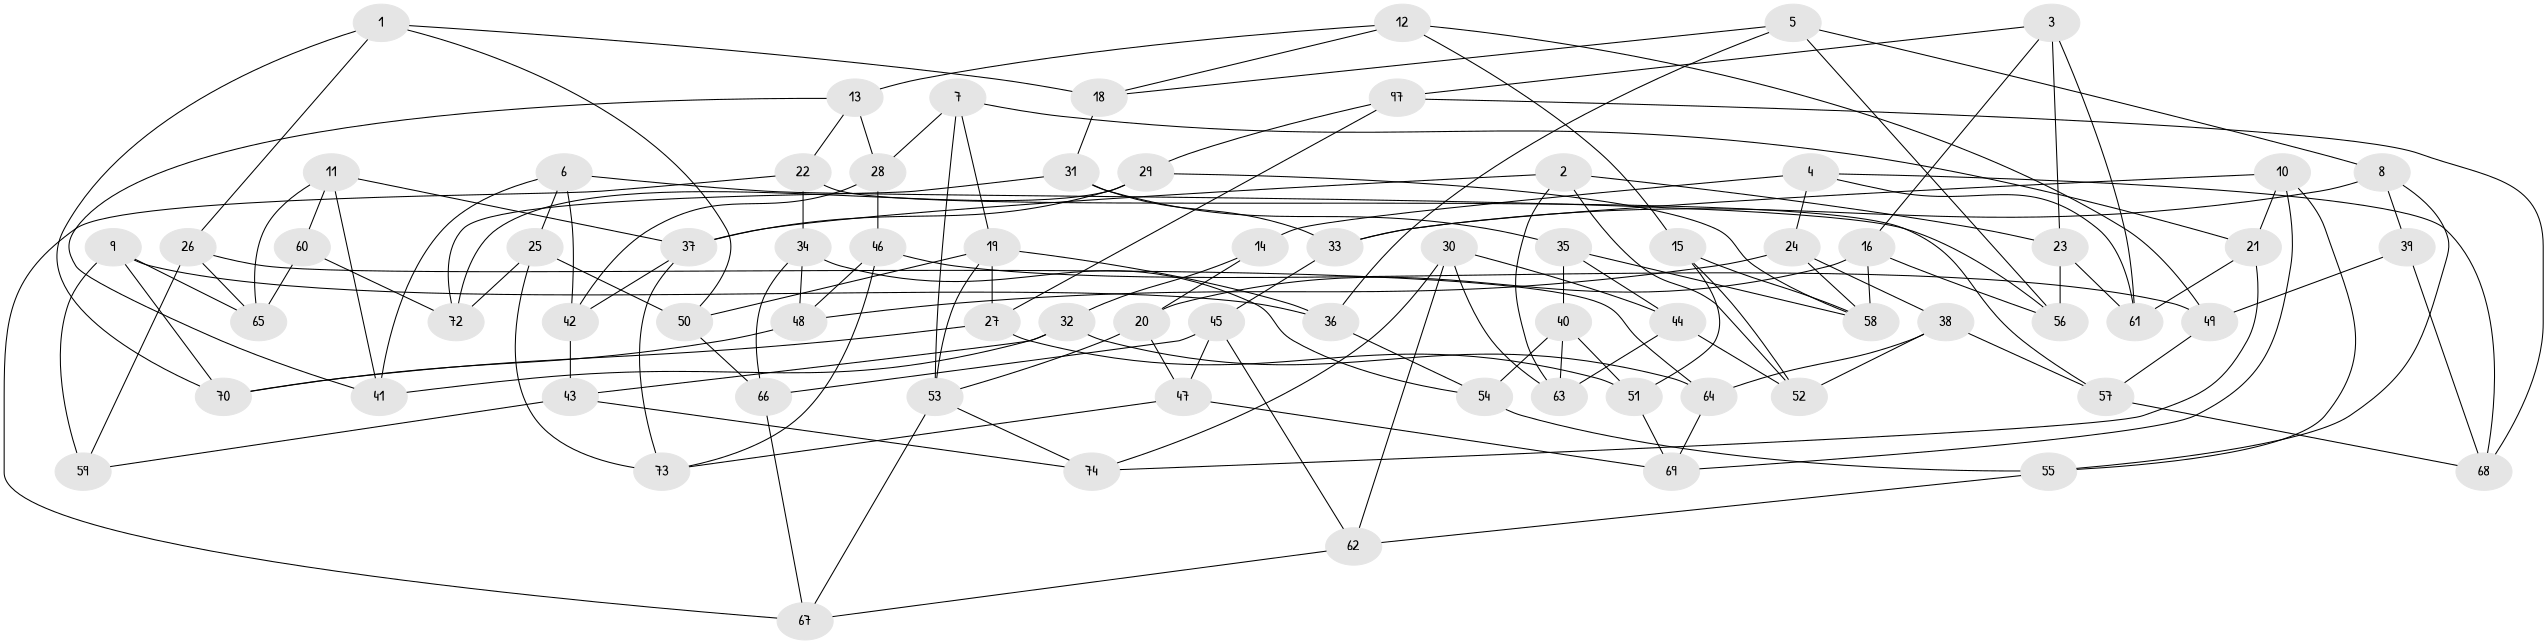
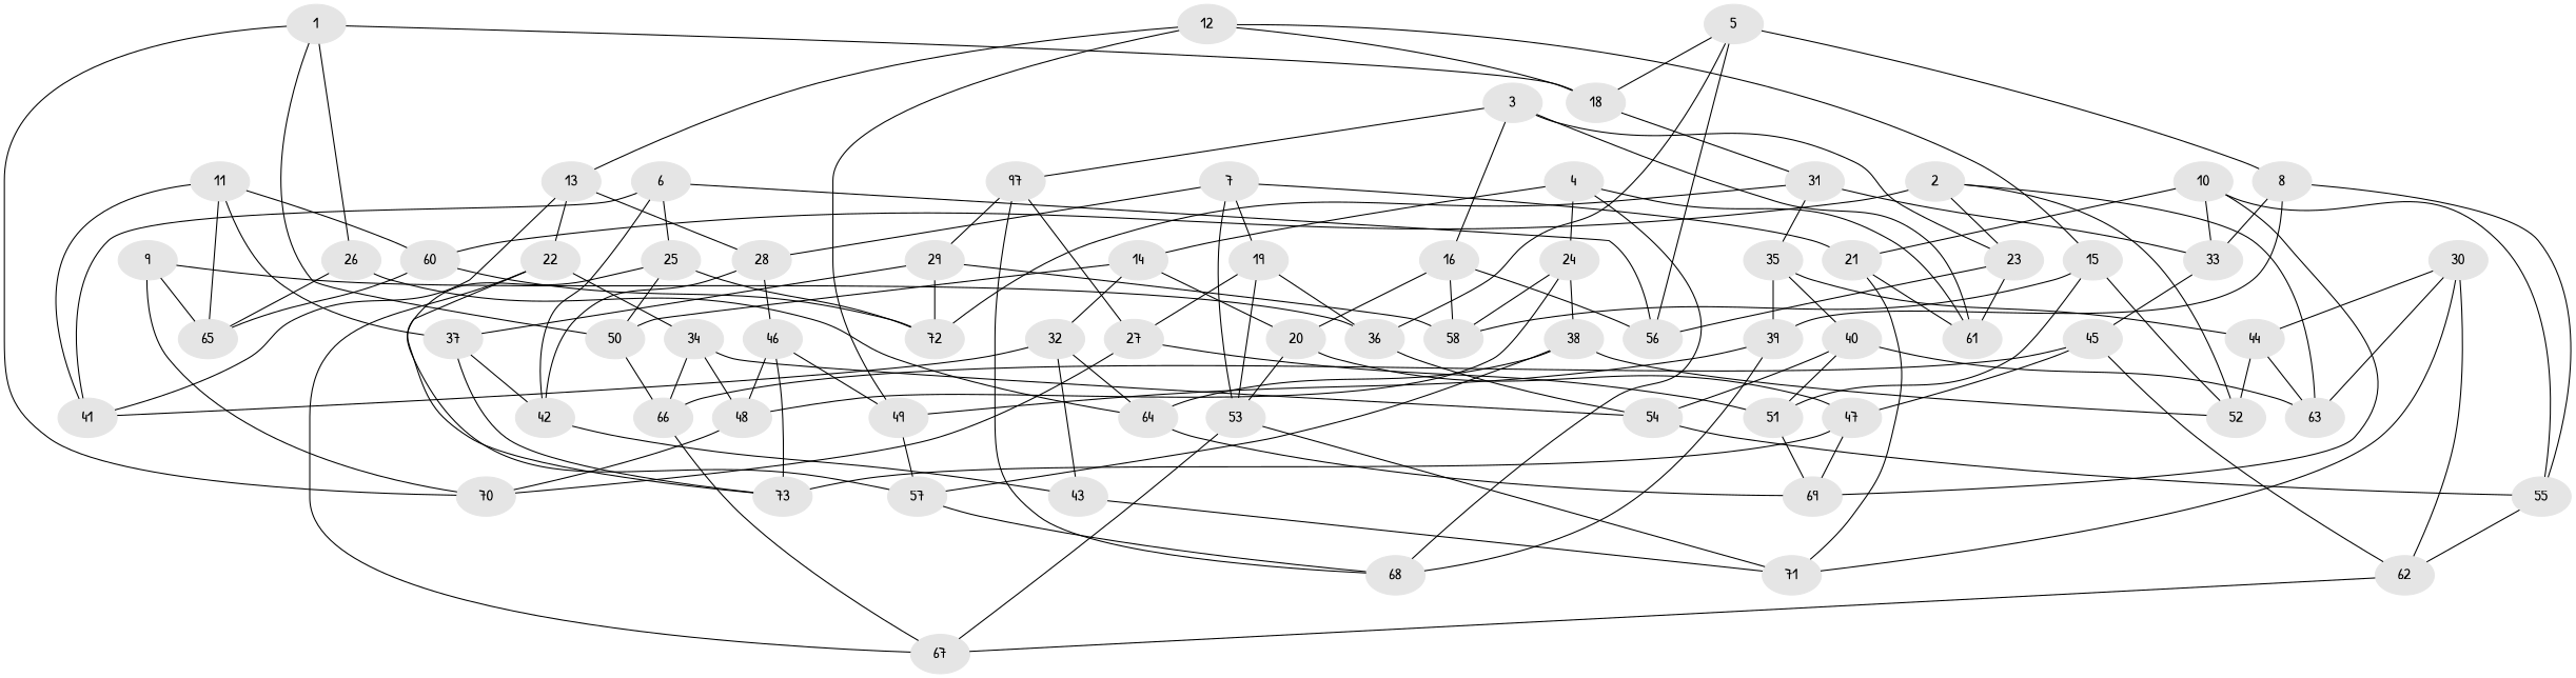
  graph {
    fontname="Patrick Hand"
    node [color=gray90 fontname="Patrick Hand" style=filled]
    edge [fontname="Patrick Hand"]
    1
    18
    26
    50
    70
    31
-   59
    65
    64
    66
    2
    23
    52
    60
    63
    61
    56
    72
    3
    16
    n21 [label=97]
    20
    58
    68
    27
    29
    4
    14
    24
    32
    38
    48
    5
    8
    36
    33
    39
    55
    54
    6
    25
    41
    42
    73
    43
    7
    19
    21
    28
    53
-   71 [label=74]
+   71
    46
    67
    45
    49
    62
    9
    10
    69
    11
    37
    12
    13
    15
    22
    51
    57
    34
    47
    35
    30
    44
    40
    1 -- 18
    1 -- 26
    1 -- 50
    1 -- 70
    18 -- 31
-   26 -- 59
    26 -- 65
    26 -- 64
    50 -- 66
    31 -- 72
    31 -- 33
    31 -- 35
    64 -- 69
    66 -- 67
    2 -- 23
    2 -- 52
-   2 -- 37
+   2 -- 60
    2 -- 63
    23 -- 61
    23 -- 56
    60 -- 65
    60 -- 72
    3 -- 23
    3 -- 61
    3 -- 16
    3 -- n21
    16 -- 56
    16 -- 20
    16 -- 58
    n21 -- 68
    n21 -- 27
    n21 -- 29
    20 -- 53
    20 -- 47
    27 -- 70
    27 -- 51
    29 -- 72
    29 -- 58
    29 -- 37
    4 -- 61
    4 -- 68
    4 -- 14
    4 -- 24
-   19 -- 50
+   14 -- 50
    14 -- 20
    14 -- 32
    24 -- 58
    24 -- 38
    24 -- 48
    32 -- 64
    32 -- 41
    32 -- 43
    38 -- 64
    38 -- 52
    38 -- 57
    48 -- 70
    5 -- 18
    5 -- 56
    5 -- 8
    5 -- 36
    8 -- 33
    8 -- 39
    8 -- 55
    36 -- 54
    33 -- 45
    39 -- 68
    39 -- 49
    55 -- 62
    54 -- 55
    6 -- 56
    6 -- 25
    6 -- 41
    6 -- 42
    25 -- 50
    25 -- 72
    25 -- 73
    42 -- 43
-   43 -- 59
    43 -- 71
    7 -- 19
    7 -- 21
    7 -- 28
    7 -- 53
    19 -- 27
    19 -- 36
    19 -- 53
    21 -- 61
    21 -- 71
    28 -- 42
    28 -- 46
    53 -- 71
    53 -- 67
    46 -- 48
    46 -- 73
    46 -- 49
    45 -- 66
    45 -- 62
    45 -- 47
    49 -- 57
    62 -- 67
    9 -- 70
-   9 -- 59
    9 -- 65
    9 -- 36
    10 -- 33
    10 -- 55
    10 -- 21
    10 -- 69
    11 -- 65
    11 -- 60
    11 -- 41
    11 -- 37
    37 -- 42
    37 -- 73
    12 -- 18
    12 -- 49
    12 -- 13
    12 -- 15
    13 -- 41
    13 -- 28
    13 -- 22
    15 -- 52
    15 -- 58
    15 -- 51
    22 -- 67
    22 -- 57
    22 -- 34
    51 -- 69
    57 -- 68
    34 -- 66
    34 -- 48
    34 -- 54
    47 -- 73
    47 -- 69
-   35 -- 58
+   35 -- 39
    35 -- 44
    35 -- 40
    30 -- 63
    30 -- 71
    30 -- 62
    30 -- 44
    44 -- 52
    44 -- 63
    40 -- 63
    40 -- 54
    40 -- 51
  }
